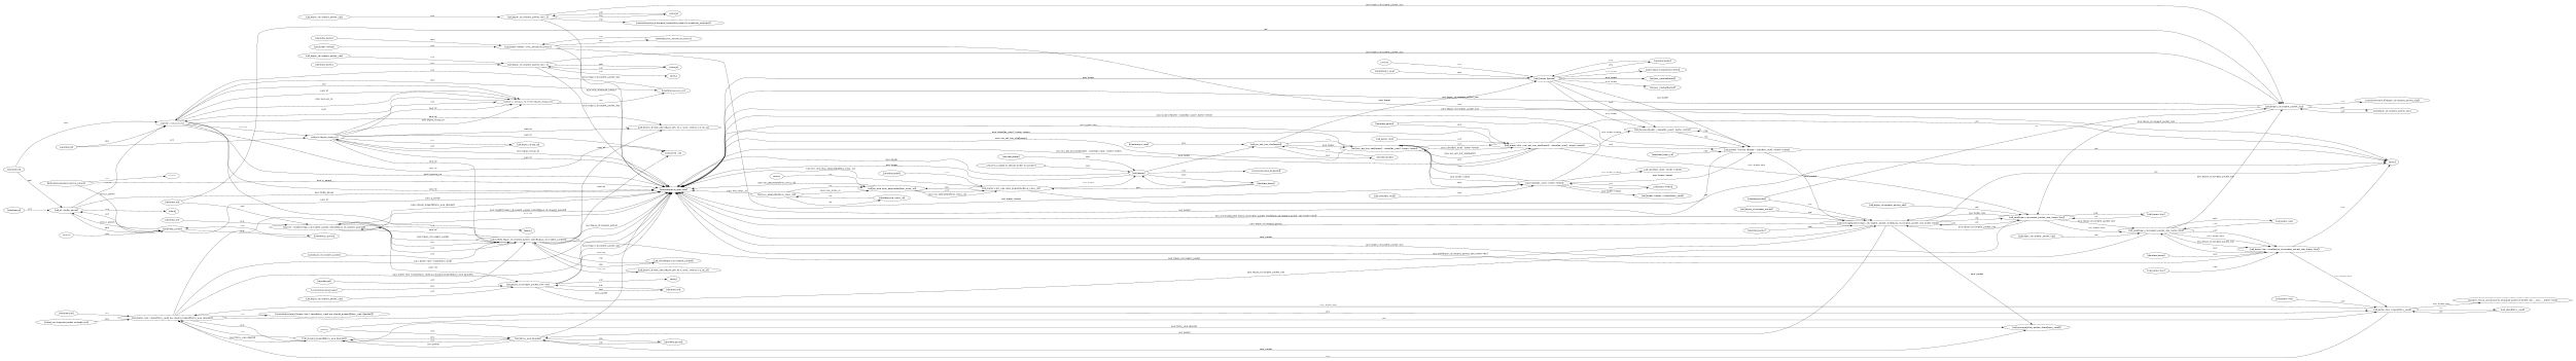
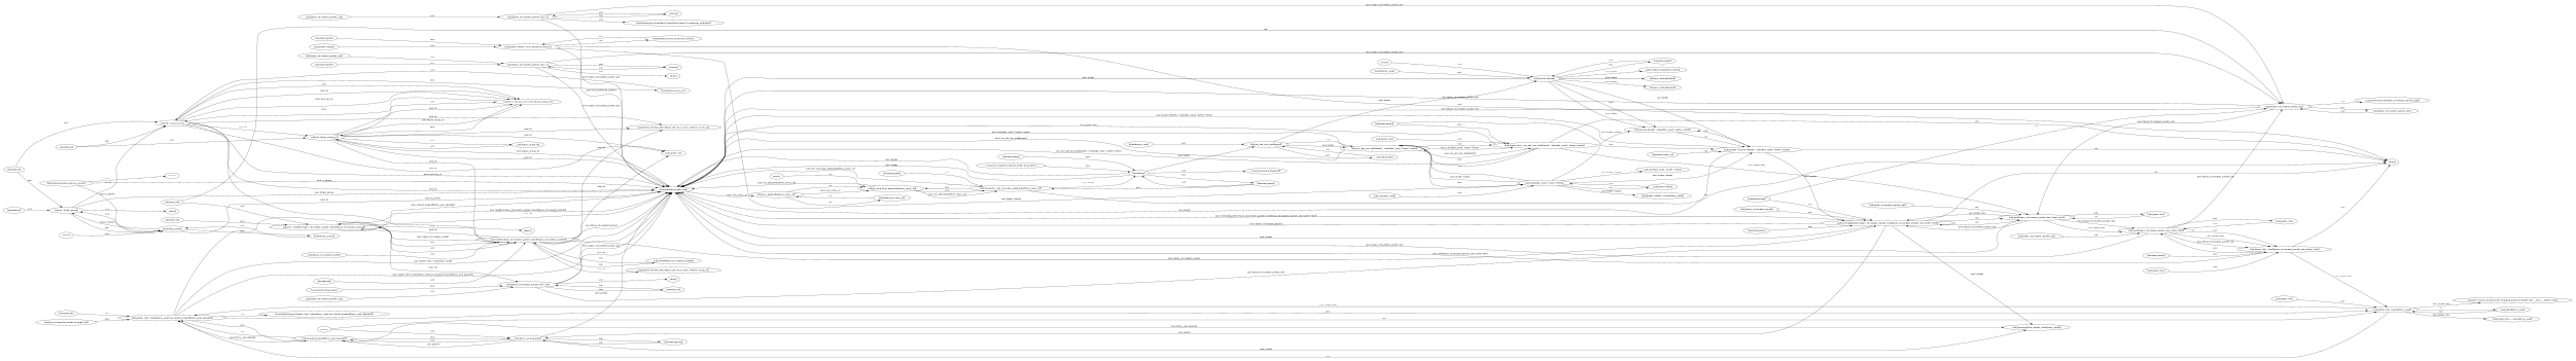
  digraph {
    fontname="Fira Sans"
    rankdir=LR
    node [fontname="Fira Sans"]
    edge [fontname="Fira Sans"]
    n1 [label="(Call,buffer->len > sizeof(tETH_HDR) && should_forward((tETH_HDR *)packet))"]
    n2 [label="(Call,buffer->len > sizeof(tETH_HDR))"]
    n3 [label="(Call,should_forward((tETH_HDR *)packet))"]
    n4 [label="(ControlStructure,if (buffer->len > sizeof(tETH_HDR) && should_forward((tETH_HDR *)packet)))"]
    n5 [label="(MethodReturn,static void)"]
    n6 [label="(Call,BTIF_TRACE_WARNING(\"%s dropping packet of length %d\", __func__, buffer->len))"]
    n7 [label="(Call,sizeof(tETH_HDR))"]
+   n8 [label="(Call,buffer->len -= sizeof(tETH_HDR))"]
    n9 [label="(Call,(tETH_HDR *)packet)"]
    n10 [label="(Call,memcpy(&hdr, packet, sizeof(tETH_HDR)))"]
    n11 [label="(Call,buffer->len = MIN(btpan_cb.congest_packet_size, buffer->len))"]
    n12 [label="(Call,MIN(btpan_cb.congest_packet_size, buffer->len))"]
    n13 [label="(Block,)"]
    n14 [label="(Call,!btpan_cb.congest_packet_size)"]
    n15 [label="(Call,buffer->len)"]
    n16 [label="(Call,MIN(btpan_cb.congest_packet_size, buffer->len))"]
    n17 [label="(Call,btpan_cb.congest_packet_size)"]
    n18 [label="(ControlStructure,if (!btpan_cb.congest_packet_size))"]
    n19 [label="(Call,memcpy(packet, btpan_cb.congest_packet, MIN(btpan_cb.congest_packet_size, buffer->len)))"]
    n20 [label="(Call,buffer->len)"]
    n21 [label="(Call,btpan_cb.congest_packet_size = 0)"]
    n22 [label="(Literal,0)"]
    n23 [label="(ControlStructure,if (forward_bnep(&hdr, buffer) != FORWARD_CONGEST))"]
    n24 [label="(Call,btpan_cb.congest_packet_size = 0)"]
    n25 [label="(Literal,0)"]
    n26 [label="(Block,)"]
    n27 [label="(Call,btpan_cb.congest_packet_size = ret)"]
    n28 [label="(Block,)"]
    n29 [label="(Identifier,ret)"]
    n30 [label="(Call,ret = read(fd, btpan_cb.congest_packet, sizeof(btpan_cb.congest_packet)))"]
    n31 [label="(Call,read(fd, btpan_cb.congest_packet, sizeof(btpan_cb.congest_packet)))"]
    n32 [label="(Block,)"]
    n33 [label="(Call,btsock_thread_add_fd(pan_pth, fd, 0, SOCK_THREAD_FD_RD, 0))"]
    n34 [label="(Call,btsock_thread_add_fd(pan_pth, fd, 0, SOCK_THREAD_FD_RD, 0))"]
    n35 [label="(Call,sizeof(btpan_cb.congest_packet))"]
    n36 [label="(Call,ufd.fd = fd)"]
    n37 [label="(Call,fd == INVALID_FD)"]
    n38 [label="(Call,fd != btpan_cb.tap_fd)"]
    n39 [label="(Identifier,INVALID_FD)"]
    n40 [label="(Call,fd == INVALID_FD || fd != btpan_cb.tap_fd)"]
    n41 [label="(Call,btpan_cb.tap_fd)"]
    n42 [label="(Call,fd = (int)p_param)"]
    n43 [label="(Call,(int)p_param)"]
    n44 [label="(Block,)"]
    n45 [label="(Identifier,p_param)"]
    n46 [label="(MethodParameterIn,void *p_param)"]
    1000100
    n48 [label="(Call,buffer->len = GKI_get_buf_size(buffer) - sizeof(BT_HDR) - buffer->offset)"]
    n49 [label="(Call,GKI_get_buf_size(buffer) - sizeof(BT_HDR) - buffer->offset)"]
    n50 [label="(Call,sizeof(BT_HDR) - buffer->offset)"]
    n51 [label="(Call,*packet = (UINT8 *)buffer + sizeof(BT_HDR) + buffer->offset)"]
    n52 [label="(Call,sizeof(BT_HDR) + buffer->offset)"]
    n53 [label="(Call,buffer->offset)"]
    n54 [label="(Call,buffer->offset += sizeof(tETH_HDR))"]
    n55 [label="(Call,(UINT8 *)buffer + sizeof(BT_HDR) + buffer->offset)"]
    n56 [label="(Call,GKI_get_buf_size(buffer))"]
    n57 [label="(Call,(UINT8 *)buffer)"]
    n58 [label="(Identifier,buffer)"]
    n59 [label="(Identifier,buffer)"]
    n60 [label="(Call,forward_bnep(&hdr, buffer))"]
    n61 [label="(Call,GKI_freebuf(buffer))"]
    n62 [label="(Call,GKI_freebuf(buffer))"]
    n63 [label="(Call,!buffer)"]
    n64 [label="(ControlStructure,if (!buffer))"]
    n65 [label="(Identifier,buffer)"]
-   n66 [label="(Call,*buffer = (BT_HDR *)GKI_getpoolbuf(PAN_POOL_ID))"]
+   n66 [label="(Literal,*buffer = (BT_HDR *)GKI_getpoolbuf(PAN_POOL_ID))"]
    n67 [label="(Call,(BT_HDR *)GKI_getpoolbuf(PAN_POOL_ID))"]
    n68 [label="(Call,GKI_getpoolbuf(PAN_POOL_ID))"]
    n69 [label="(Identifier,PAN_POOL_ID)"]
    n70 [label="(Call,buffer->offset = PAN_MINIMUM_OFFSET)"]
-   n71 [label="(Identifier,PAN_MINIMUM_OFFSET)"]
+   n71 [label="(MethodReturn,PAN_MINIMUM_OFFSET)"]
    n72 [label="(Identifier,packet)"]
    n73 [label="(Call,btpan_cb.congest_packet)"]
    n74 [label="(Call,btpan_cb.congest_packet_size)"]
    n75 [label="(Identifier,packet)"]
    n76 [label="(Identifier,fd)"]
    n77 [label="(Call,btpan_cb.congest_packet)"]
    n78 [label="(Call,buffer->offset)"]
    n79 [label="(Identifier,buffer)"]
    n80 [label="(Identifier,BT_HDR)"]
    n81 [label="(Identifier,buffer)"]
    n82 [label="(Identifier,ret)"]
    n83 [label="(Literal,\"%s dropping packet of length %d\")"]
    n84 [label="(Identifier,hdr)"]
    n85 [label="(Call,btpan_cb.congest_packet_size)"]
    n86 [label="(Identifier,buffer)"]
    n87 [label="(Identifier,fd)"]
    n88 [label="(Call,buffer->len)"]
    n89 [label="(Literal,\"%s unable to allocate buffer for packet.\")"]
    n90 [label="(Identifier,buffer)"]
    n91 [label="(Call,sizeof(BT_HDR))"]
    n92 [label="(Call,btpan_cb.congest_packet_size)"]
    n93 [label="(Identifier,buffer)"]
    n94 [label="(Call,btpan_cb.congest_packet_size)"]
    n95 [label="(Identifier,fd)"]
    n96 [label="(Identifier,BT_HDR)"]
    n97 [label="(Identifier,buffer)"]
    n98 [label="(Identifier,fd)"]
    n99 [label="(Identifier,ret)"]
    n100 [label="(Call,buffer->len)"]
    n101 [label="(Call,buffer->len)"]
    n102 [label="(Identifier,btpan_cb)"]
    n103 [label="(Call,btpan_cb.congest_packet_size)"]
    n104 [label="(Identifier,packet)"]
    n105 [label="(ControlStructure,break;)"]
    1000273
    1000108
    n108 [label=1010142]
    1000176
    n1 -> n2 [label="CFG: "]
    n1 -> n3 [label="CFG: "]
    n1 -> n4 [label="AST: "]
    n1 -> n5 [label="DDG: buffer->len > sizeof(tETH_HDR)"]
    n1 -> n5 [label="DDG: buffer->len > sizeof(tETH_HDR) && should_forward((tETH_HDR *)packet)"]
    n1 -> n5 [label="DDG: should_forward((tETH_HDR *)packet)"]
    n2 -> n1 [label="AST: "]
    n2 -> n1 [label="DDG: buffer->len"]
    n2 -> n6 [label="DDG: buffer->len"]
    n2 -> n7 [label="CFG: "]
+   n2 -> n8 [label="DDG: buffer->len"]
    n3 -> n1 [label="AST: "]
    n3 -> n1 [label="DDG: (tETH_HDR *)packet"]
    n3 -> n9 [label="CFG: "]
    n3 -> n10 [label="DDG: (tETH_HDR *)packet"]
    n7 -> n2 [label="AST: "]
    n9 -> n3 [label="AST: "]
    n9 -> n3 [label="DDG: packet"]
    n9 -> n5 [label="DDG: packet"]
    n9 -> n10 [label="DDG: packet"]
    n9 -> n72 [label="CFG: "]
    n11 -> n2 [label="DDG: buffer->len"]
    n11 -> n5 [label="DDG: MIN(btpan_cb.congest_packet_size, buffer->len)"]
    n11 -> n12 [label="CFG: "]
    n11 -> n13 [label="AST: "]
    n12 -> n5 [label="DDG: btpan_cb.congest_packet_size"]
    n12 -> n11 [label="AST: "]
    n12 -> n11 [label="DDG: btpan_cb.congest_packet_size"]
    n12 -> n11 [label="DDG: buffer->len"]
    n12 -> n14 [label="DDG: btpan_cb.congest_packet_size"]
    n12 -> n15 [label="CFG: "]
    n14 -> n5 [label="DDG: btpan_cb.congest_packet_size"]
    n14 -> n5 [label="DDG: !btpan_cb.congest_packet_size"]
    n14 -> n16 [label="DDG: btpan_cb.congest_packet_size"]
    n14 -> n17 [label="CFG: "]
    n14 -> n18 [label="AST: "]
    n15 -> n12 [label="AST: "]
    n16 -> n12 [label="DDG: btpan_cb.congest_packet_size"]
    n16 -> n12 [label="DDG: buffer->len"]
    n16 -> n19 [label="AST: "]
    n16 -> n19 [label="DDG: btpan_cb.congest_packet_size"]
    n16 -> n19 [label="DDG: buffer->len"]
    n16 -> n20 [label="CFG: "]
    n17 -> n14 [label="AST: "]
    n19 -> n5 [label="DDG: memcpy(packet, btpan_cb.congest_packet, MIN(btpan_cb.congest_packet_size, buffer->len))"]
    n19 -> n5 [label="DDG: btpan_cb.congest_packet"]
    n19 -> n5 [label="DDG: packet"]
    n19 -> n9 [label="DDG: packet"]
    n19 -> n10 [label="DDG: packet"]
    n19 -> n13 [label="AST: "]
    n19 -> n16 [label="CFG: "]
    n20 -> n16 [label="AST: "]
    n21 -> n5 [label="DDG: btpan_cb.congest_packet_size"]
    n21 -> n14 [label="DDG: btpan_cb.congest_packet_size"]
    n21 -> n22 [label="CFG: "]
    n21 -> n23 [label="AST: "]
    n22 -> n21 [label="AST: "]
    n24 -> n5 [label="DDG: btpan_cb.congest_packet_size"]
    n24 -> n14 [label="DDG: btpan_cb.congest_packet_size"]
    n24 -> n25 [label="CFG: "]
    n24 -> n26 [label="AST: "]
    n25 -> n24 [label="AST: "]
    n27 -> n5 [label="DDG: btpan_cb.congest_packet_size"]
    n27 -> n5 [label="DDG: ret"]
    n27 -> n16 [label="DDG: btpan_cb.congest_packet_size"]
    n27 -> n28 [label="AST: "]
    n27 -> n29 [label="CFG: "]
    n29 -> n27 [label="AST: "]
    n30 -> n5 [label="DDG: read(fd, btpan_cb.congest_packet, sizeof(btpan_cb.congest_packet))"]
    n30 -> n5 [label="DDG: ret"]
    n30 -> n27 [label="DDG: ret"]
    n30 -> n31 [label="CFG: "]
    n30 -> n32 [label="AST: "]
    n31 -> n5 [label="DDG: btpan_cb.congest_packet"]
    n31 -> n19 [label="DDG: btpan_cb.congest_packet"]
    n31 -> n30 [label="AST: "]
    n31 -> n30 [label="DDG: fd"]
    n31 -> n30 [label="DDG: btpan_cb.congest_packet"]
    n31 -> n33 [label="DDG: fd"]
    n31 -> n34 [label="DDG: fd"]
    n31 -> n35 [label="CFG: "]
    n31 -> n36 [label="DDG: fd"]
    n35 -> n31 [label="AST: "]
    n37 -> n5 [label="DDG: INVALID_FD"]
    n37 -> n5 [label="DDG: fd"]
    n37 -> n31 [label="DDG: fd"]
    n37 -> n34 [label="DDG: fd"]
    n37 -> n36 [label="DDG: fd"]
    n37 -> n38 [label="DDG: fd"]
    n37 -> n39 [label="CFG: "]
    n37 -> n40 [label="AST: "]
    n37 -> n40 [label="DDG: fd"]
    n37 -> n40 [label="DDG: INVALID_FD"]
    n38 -> n5 [label="DDG: btpan_cb.tap_fd"]
    n38 -> n5 [label="DDG: fd"]
    n38 -> n31 [label="DDG: fd"]
    n38 -> n34 [label="DDG: fd"]
    n38 -> n36 [label="DDG: fd"]
    n38 -> n40 [label="AST: "]
    n38 -> n40 [label="DDG: fd"]
    n38 -> n40 [label="DDG: btpan_cb.tap_fd"]
    n38 -> n41 [label="CFG: "]
    n39 -> n37 [label="AST: "]
    n40 -> n37 [label="PAN: "]
-   n40 -> n39 [label="CFG: "]
+   n40 -> n38 [label="CFG: "]
    n41 -> n38 [label="AST: "]
    n42 -> n5 [label="DDG: (int)p_param"]
    n42 -> n37 [label="DDG: fd"]
    n42 -> n43 [label="CFG: "]
    n42 -> n44 [label="AST: "]
    n43 -> n5 [label="DDG: p_param"]
    n43 -> n42 [label="AST: "]
    n43 -> n42 [label="DDG: p_param"]
    n43 -> n45 [label="CFG: "]
    n45 -> n43 [label="AST: "]
    n46 -> n5 [label="DDG: p_param"]
    n46 -> n43 [label="DDG: p_param"]
    n46 -> 1000100 [label="AST: "]
    n48 -> n5 [label="DDG: buffer->len"]
    n48 -> n5 [label="DDG: GKI_get_buf_size(buffer) - sizeof(BT_HDR) - buffer->offset"]
    n48 -> n13 [label="AST: "]
    n48 -> n16 [label="DDG: buffer->len"]
    n48 -> n49 [label="CFG: "]
    n49 -> n5 [label="DDG: GKI_get_buf_size(buffer)"]
    n49 -> n5 [label="DDG: sizeof(BT_HDR) - buffer->offset"]
    n49 -> n48 [label="AST: "]
    n49 -> n48 [label="DDG: GKI_get_buf_size(buffer)"]
    n49 -> n48 [label="DDG: sizeof(BT_HDR) - buffer->offset"]
    n49 -> n50 [label="CFG: "]
    n50 -> n49 [label="AST: "]
    n50 -> n49 [label="DDG: buffer->offset"]
    n50 -> n51 [label="DDG: buffer->offset"]
    n50 -> n52 [label="DDG: buffer->offset"]
    n50 -> n53 [label="CFG: "]
    n50 -> n54 [label="DDG: buffer->offset"]
    n50 -> n55 [label="DDG: buffer->offset"]
    n51 -> n5 [label="DDG: packet"]
    n51 -> n5 [label="DDG: (UINT8 *)buffer + sizeof(BT_HDR) + buffer->offset"]
    n51 -> n13 [label="AST: "]
    n51 -> n19 [label="DDG: packet"]
    n51 -> n55 [label="CFG: "]
    n53 -> n50 [label="AST: "]
    n55 -> n51 [label="AST: "]
    n56 -> n49 [label="AST: "]
    n56 -> n49 [label="DDG: buffer"]
    n56 -> n57 [label="DDG: buffer"]
    n56 -> n58 [label="CFG: "]
    n57 -> n5 [label="DDG: buffer"]
    n57 -> n51 [label="DDG: buffer"]
    n57 -> n55 [label="AST: "]
    n57 -> n55 [label="DDG: buffer"]
    n57 -> n59 [label="CFG: "]
    n57 -> n60 [label="DDG: buffer"]
    n57 -> n61 [label="DDG: buffer"]
    n57 -> n62 [label="DDG: buffer"]
    n58 -> n56 [label="AST: "]
    n59 -> n57 [label="AST: "]
    n63 -> n5 [label="DDG: !buffer"]
    n63 -> n5 [label="DDG: buffer"]
    n63 -> n56 [label="DDG: buffer"]
    n63 -> n64 [label="AST: "]
    n63 -> n65 [label="CFG: "]
    n65 -> n63 [label="AST: "]
    n65 -> n66 [label="CFG: "]
    n66 -> n5 [label="DDG: (BT_HDR *)GKI_getpoolbuf(PAN_POOL_ID)"]
    n66 -> n13 [label="AST: "]
    n66 -> n63 [label="DDG: buffer"]
    n66 -> n67 [label="CFG: "]
    n67 -> n5 [label="DDG: GKI_getpoolbuf(PAN_POOL_ID)"]
    n67 -> n66 [label="AST: "]
    n67 -> n66 [label="DDG: GKI_getpoolbuf(PAN_POOL_ID)"]
-   n68 -> n5 [label="DDG: PAN_POOL_ID"]
+   n5 -> n68 [label="DDG: PAN_POOL_ID"]
    n68 -> n67 [label="AST: "]
    n68 -> n67 [label="DDG: PAN_POOL_ID"]
    n68 -> n69 [label="CFG: "]
    n69 -> n68 [label="AST: "]
    n70 -> n5 [label="DDG: PAN_MINIMUM_OFFSET"]
    n70 -> n13 [label="AST: "]
    n70 -> n50 [label="DDG: buffer->offset"]
    n70 -> n71 [label="CFG: "]
    n71 -> n70 [label="AST: "]
    n72 -> n9 [label="AST: "]
    n73 -> n19 [label="AST: "]
    n74 -> n12 [label="AST: "]
    n75 -> n14 [label="CFG: "]
    n75 -> n19 [label="AST: "]
    n76 -> n37 [label="CFG: "]
    n76 -> n38 [label="AST: "]
    n77 -> n31 [label="AST: "]
    n78 -> n70 [label="AST: "]
    n79 -> n24 [label="CFG: "]
    n80 -> n56 [label="CFG: "]
    n81 -> n70 [label="CFG: "]
    n82 -> n14 [label="CFG: "]
    n82 -> n30 [label="AST: "]
    n83 -> n1 [label="CFG: "]
    n84 -> n1 [label="CFG: "]
    n85 -> n21 [label="AST: "]
    n86 -> n63 [label="CFG: "]
    n87 -> n42 [label="AST: "]
    n88 -> n11 [label="AST: "]
    n89 -> n63 [label="CFG: "]
    n90 -> n19 [label="CFG: "]
    n91 -> n50 [label="AST: "]
    n92 -> n24 [label="AST: "]
    n93 -> n11 [label="CFG: "]
    n94 -> n16 [label="AST: "]
    n95 -> n31 [label="AST: "]
    n96 -> n57 [label="CFG: "]
    n97 -> n66 [label="AST: "]
    n98 -> n37 [label="AST: "]
    n98 -> n42 [label="CFG: "]
    n99 -> n30 [label="CFG: "]
    n100 -> n2 [label="AST: "]
    n101 -> n48 [label="AST: "]
    n102 -> n51 [label="CFG: "]
    n103 -> n27 [label="AST: "]
    n104 -> n48 [label="CFG: "]
    n104 -> n51 [label="AST: "]
    n105 -> n27 [label="CFG: "]
    1000273 -> n2 [label="CFG: "]
    1000273 -> n9 [label="AST: "]
    1000108 -> n43 [label="AST: "]
    n108 -> n67 [label="AST: "]
    1000176 -> n57 [label="AST: "]
  }
